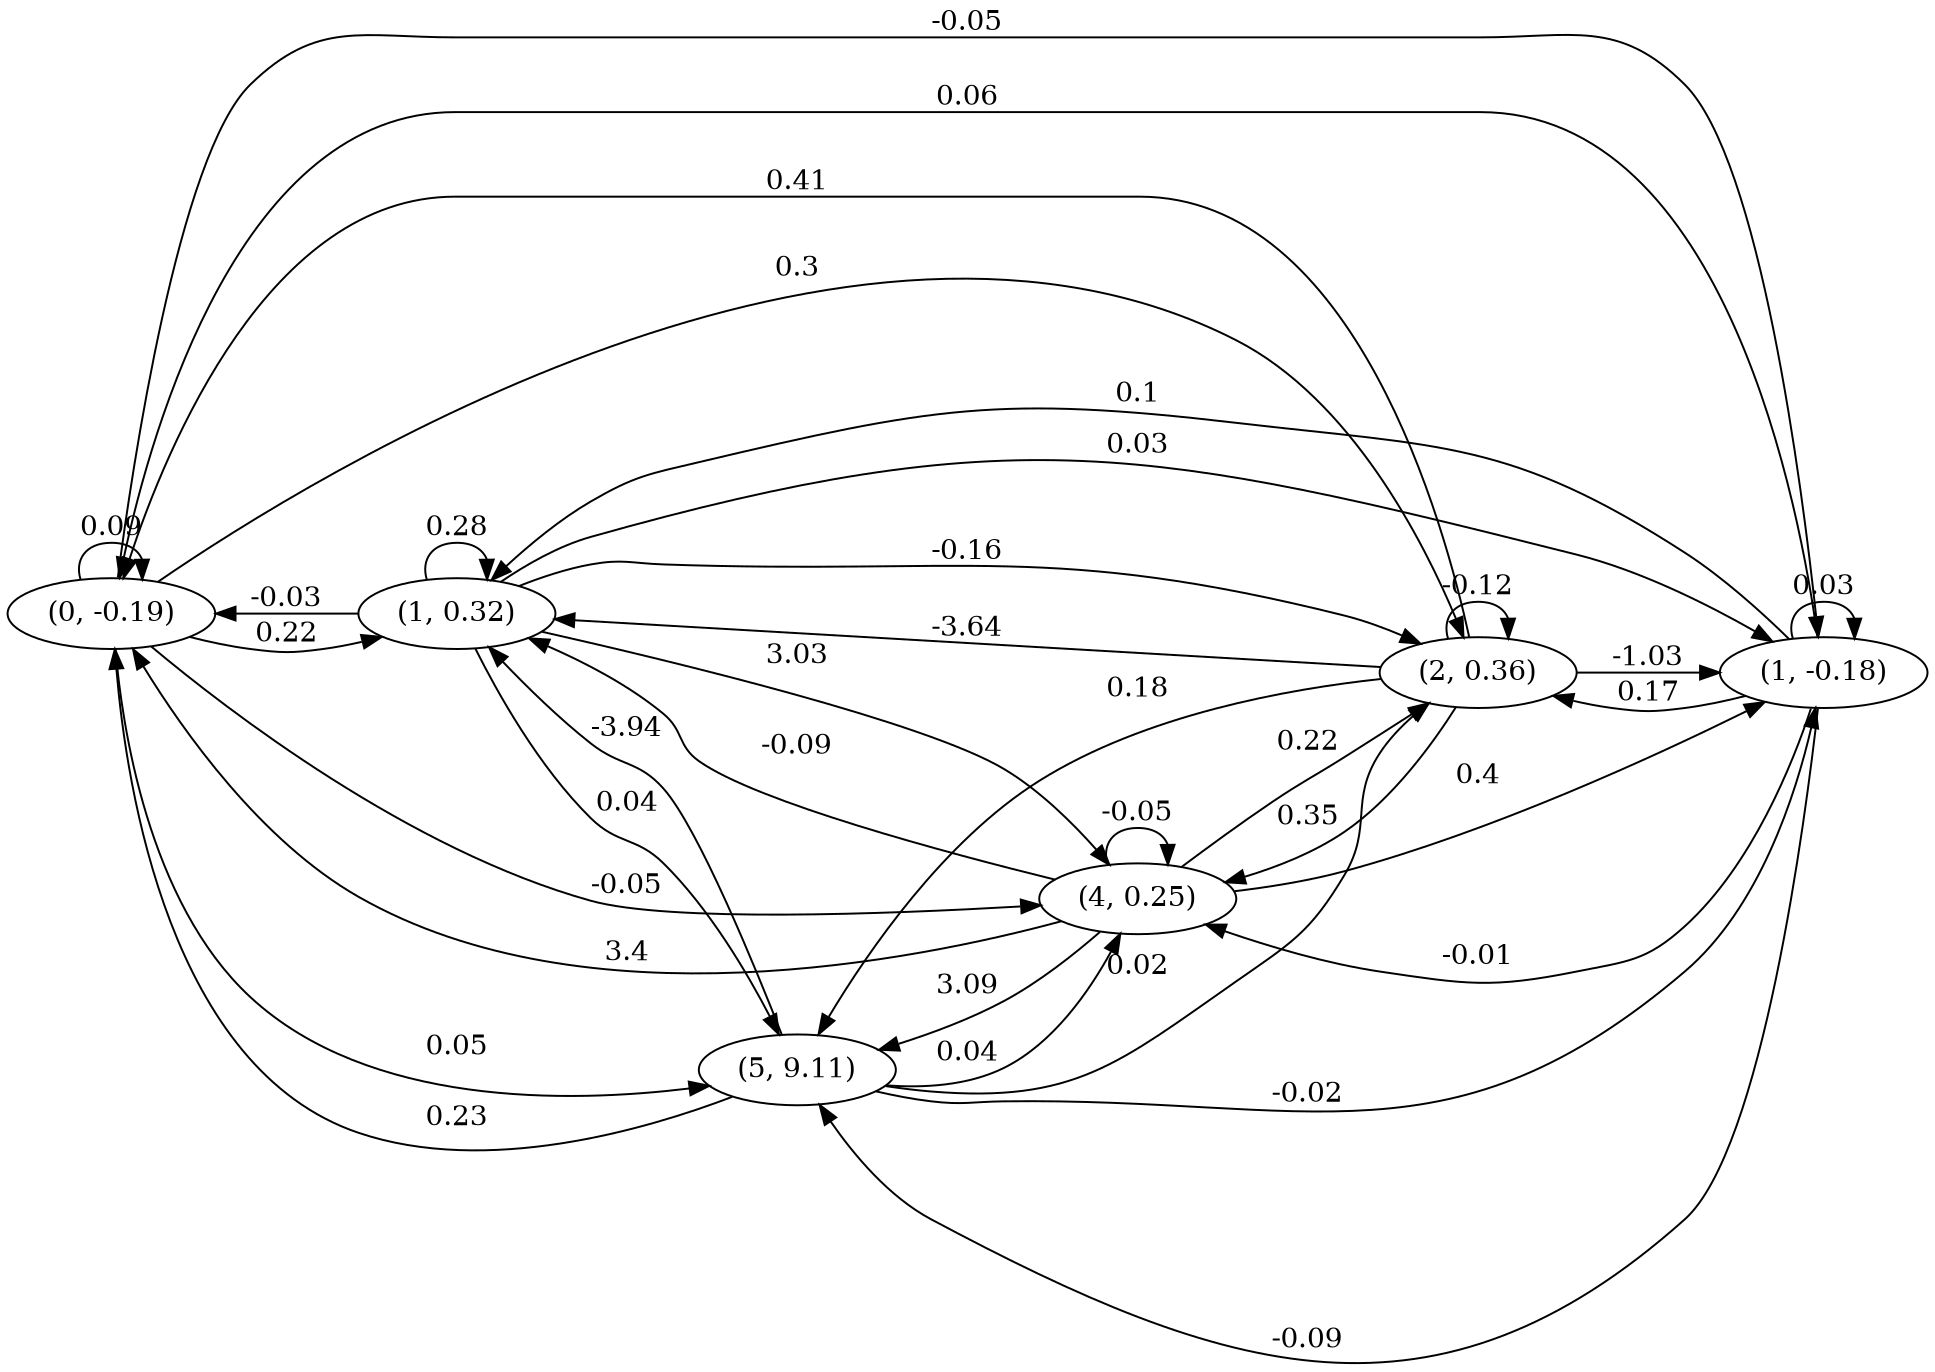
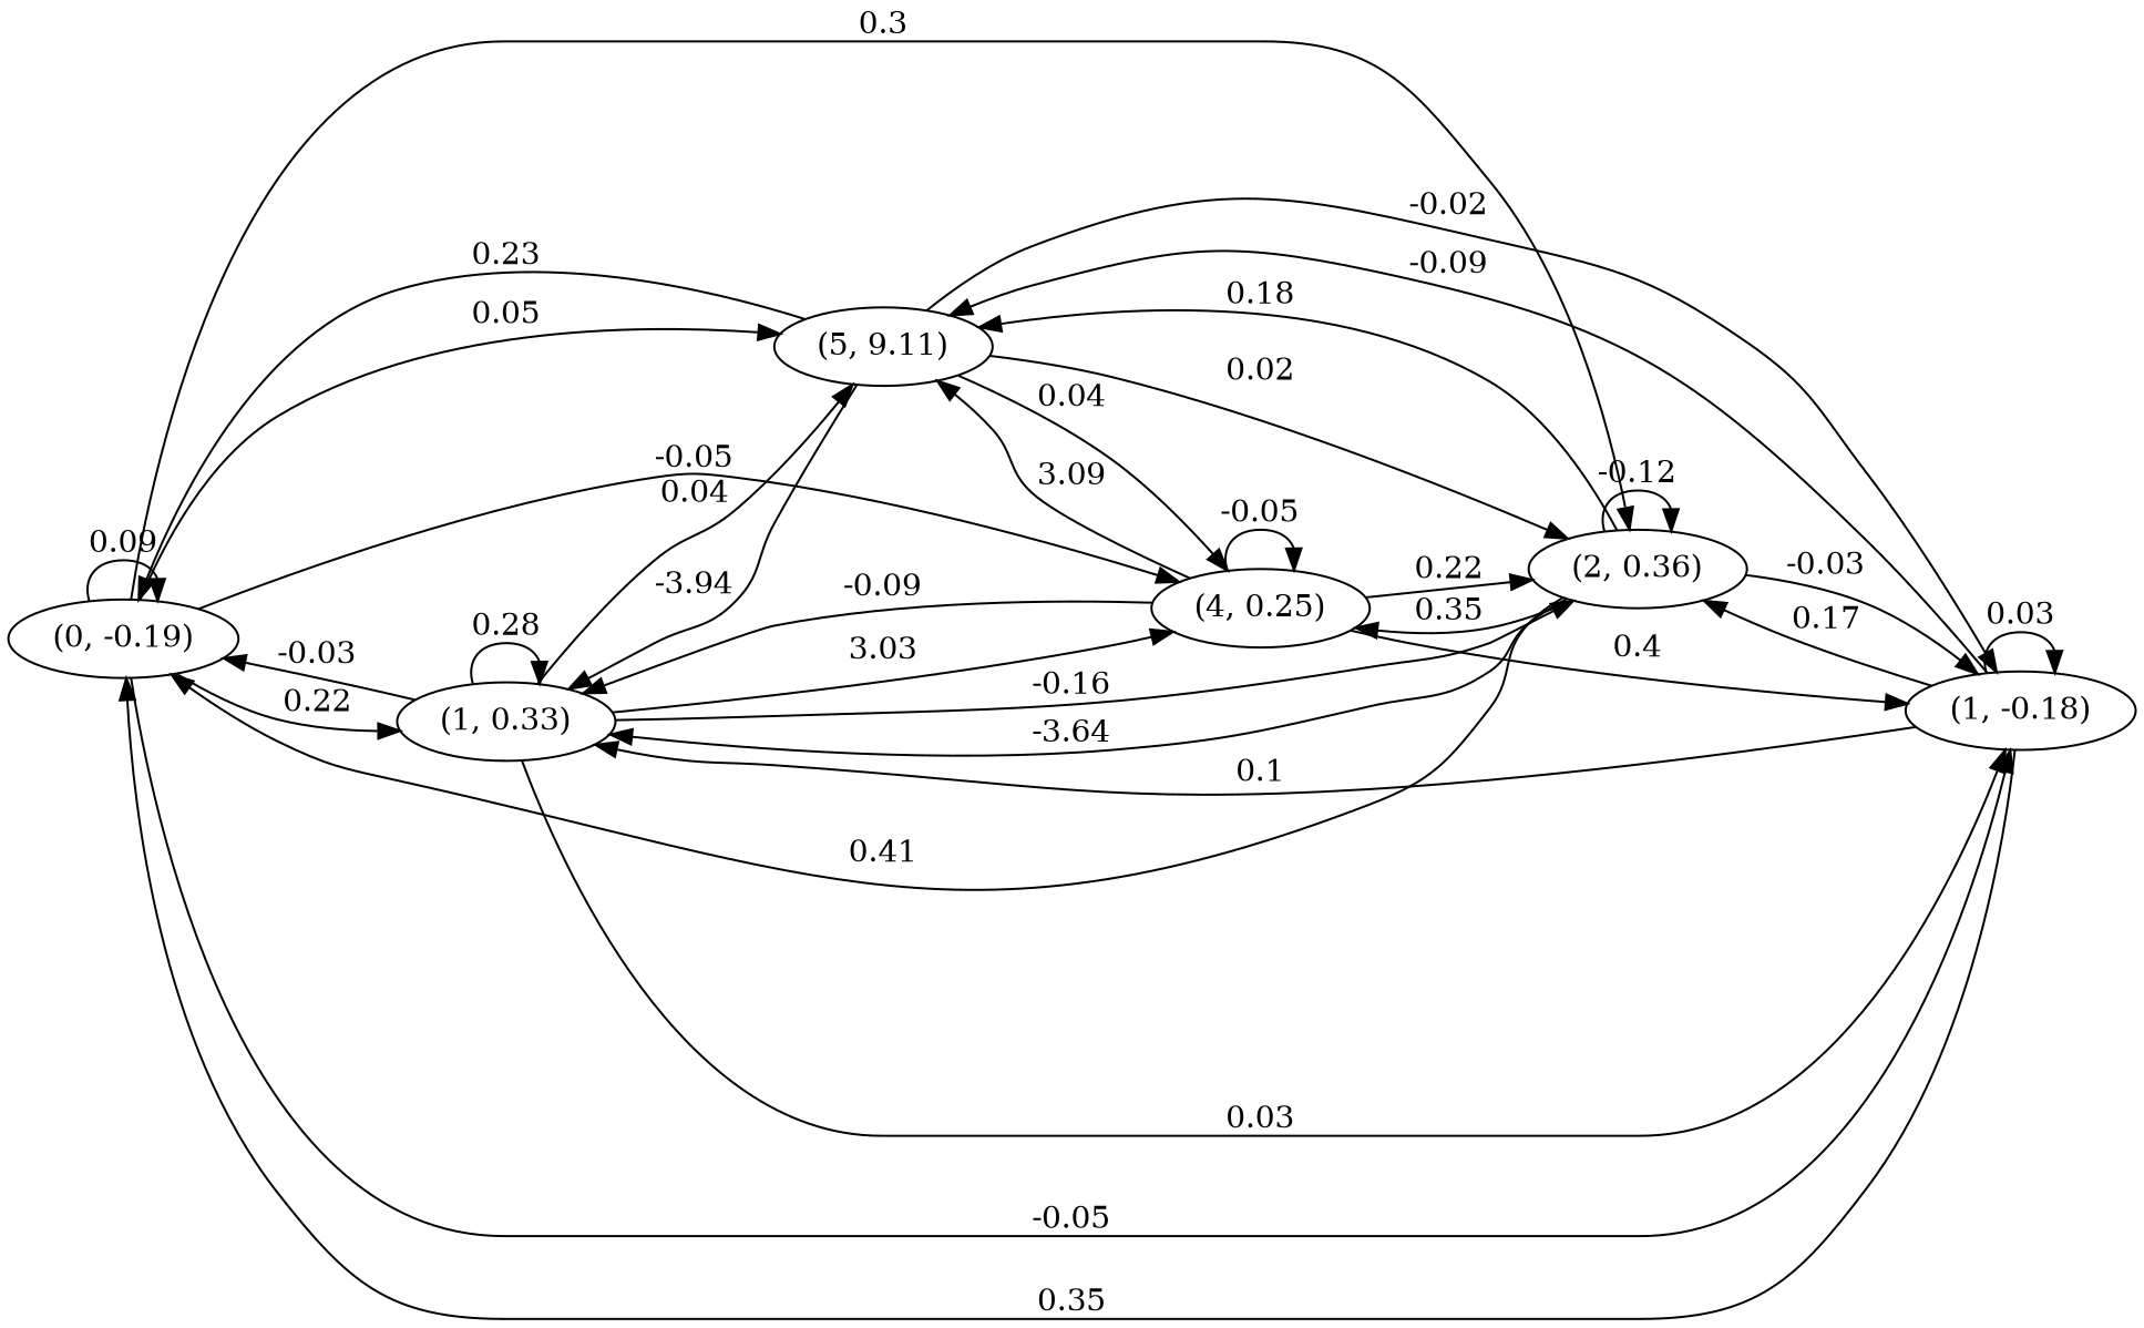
  digraph {
    rankdir=LR
    n1 [label="(0, -0.19)"]
-   n2 [label="(1, 0.32)"]
+   n2 [label="(1, 0.33)"]
    n3 [label="(1, -0.18)"]
    n4 [label="(2, 0.36)"]
    n5 [label="(4, 0.25)"]
    n6 [label="(5, 9.11)"]
    n1 -> n1 [label=0.09]
    n1 -> n2 [label=0.22]
    n1 -> n3 [label=-0.05]
    n1 -> n4 [label=0.3]
    n1 -> n5 [label=-0.05]
    n1 -> n6 [label=0.05]
    n2 -> n1 [label=-0.03]
    n2 -> n2 [label=0.28]
    n2 -> n3 [label=0.03]
    n2 -> n4 [label=-0.16]
    n2 -> n5 [label=3.03]
    n2 -> n6 [label=0.04]
-   n3 -> n1 [label=0.06]
+   n3 -> n1 [label=0.35]
    n3 -> n2 [label=0.1]
    n3 -> n3 [label=0.03]
    n3 -> n4 [label=0.17]
-   n3 -> n5 [label=-0.01]
    n3 -> n6 [label=-0.09]
    n4 -> n1 [label=0.41]
    n4 -> n2 [label=-3.64]
-   n4 -> n3 [label=-1.03]
+   n4 -> n3 [label=-0.03]
    n4 -> n4 [label=-0.12]
    n4 -> n5 [label=0.35]
    n4 -> n6 [label=0.18]
-   n5 -> n1 [label=3.4]
    n5 -> n2 [label=-0.09]
    n5 -> n3 [label=0.4]
    n5 -> n4 [label=0.22]
    n5 -> n5 [label=-0.05]
    n5 -> n6 [label=3.09]
    n6 -> n1 [label=0.23]
    n6 -> n2 [label=-3.94]
    n6 -> n3 [label=-0.02]
    n6 -> n4 [label=0.02]
    n6 -> n5 [label=0.04]
  }
